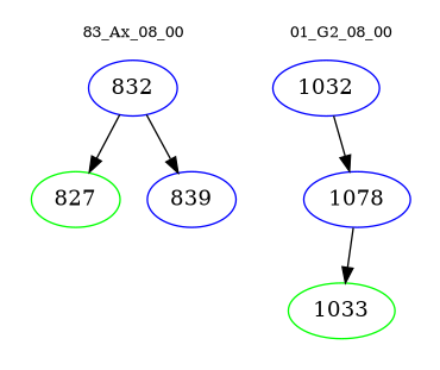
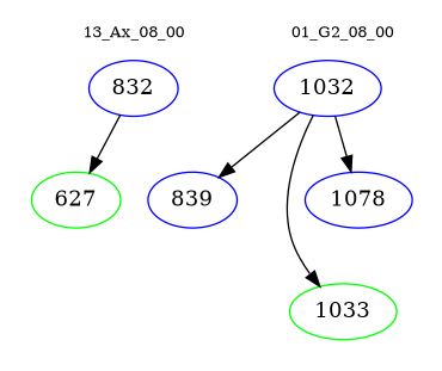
  digraph {
    node [color=blue]
    edge [color=black]
    n1 [label=832]
-   n2 [color=green label=827]
+   n2 [color=green label=627]
    n3 [label=839]
    n4 [label=1032]
    n5 [color=green label=1033]
    n6 [label=1078]
    subgraph cluster_1 {
      color=white
      fontsize=10
-     label="83_Ax_08_00"
+     label="13_Ax_08_00"
      n1
      n2
      n3
    }
    subgraph cluster_2 {
      color=white
      fontsize=10
      label="01_G2_08_00"
      n4
      n5
      n6
    }
    n1 -> n2
-   n1 -> n3
-   n6 -> n5
+   n4 -> n3
+   n4 -> n5
    n4 -> n6
  }
